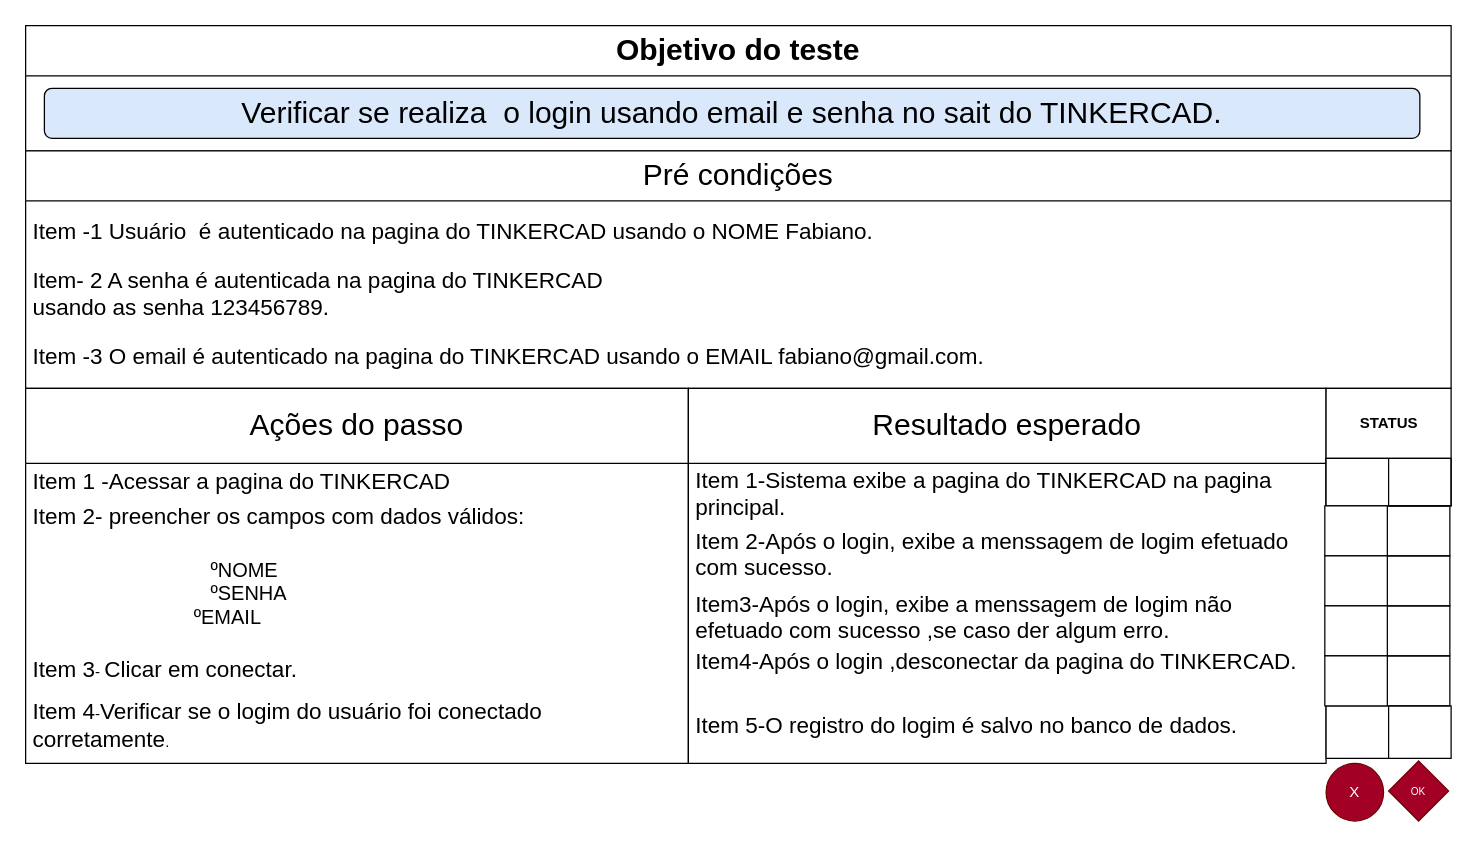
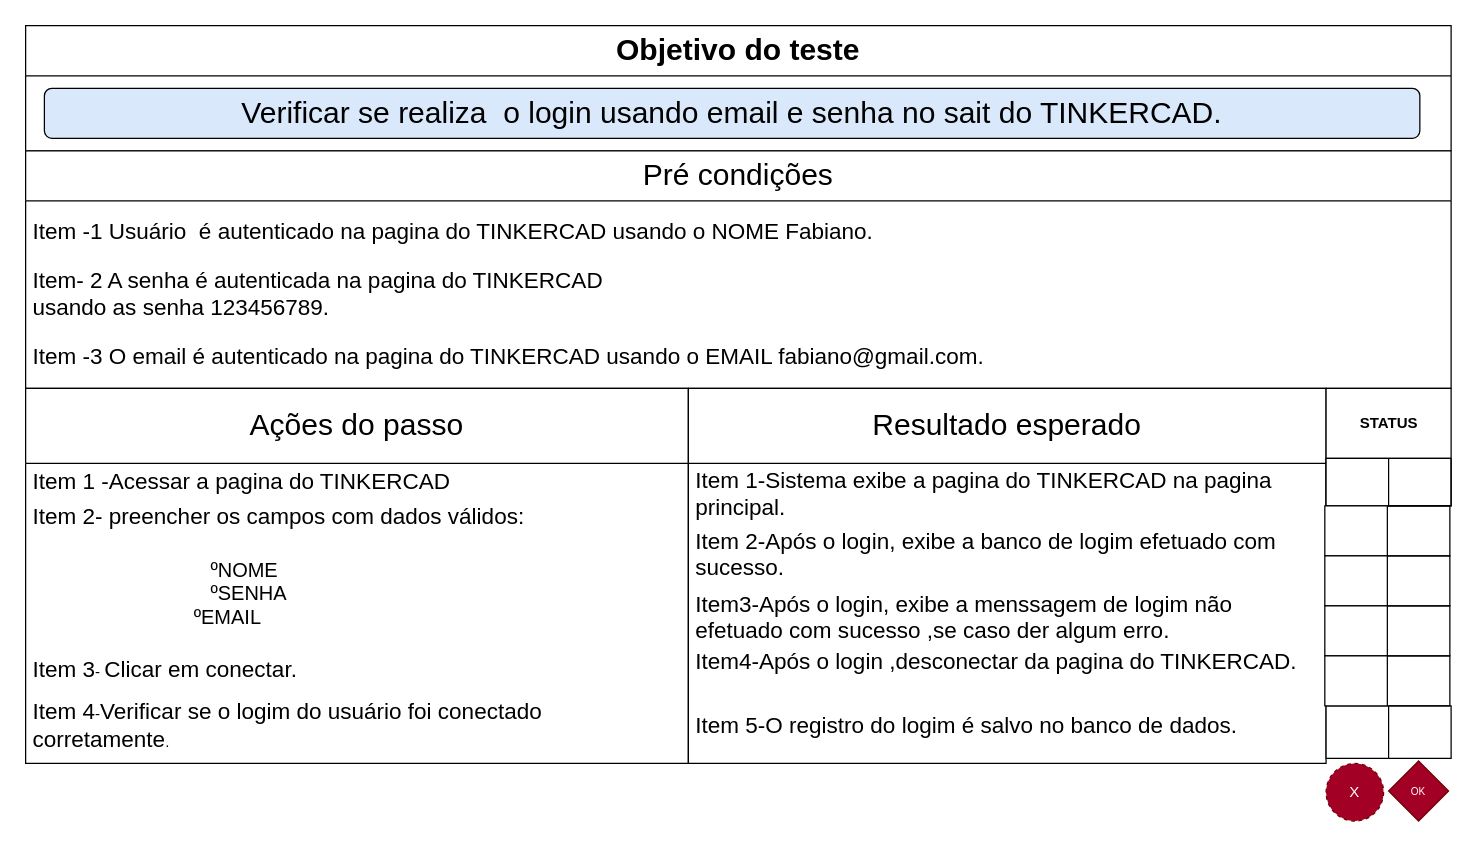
  <mxCell id="0" />
  <mxCell id="1" parent="0" />
  <mxCell id="2" value="&lt;font style=&quot;font-size: 24px;&quot;&gt;Objetivo do teste&lt;/font&gt;" style="swimlane;whiteSpace=wrap;html=1;startSize=40;" vertex="1" parent="1"><mxGeometry x="20" y="20" width="1140" height="100" as="geometry" /></mxCell>
  <mxCell id="3" value="&lt;font style=&quot;font-size: 24px;&quot;&gt;Verificar se realiza&amp;nbsp; o login usando email e senha no sait do TINKERCAD.&lt;/font&gt;" style="rounded=1;whiteSpace=wrap;html=1;fillColor=#dae8fc;" vertex="1" parent="2"><mxGeometry x="15" y="50" width="1100" height="40" as="geometry" /></mxCell>
  <mxCell id="4" value="&lt;font style=&quot;font-size: 24px;&quot;&gt;Ações do passo&lt;/font&gt;" style="swimlane;fontStyle=0;childLayout=stackLayout;horizontal=1;startSize=60;horizontalStack=0;resizeParent=1;resizeParentMax=0;resizeLast=0;collapsible=1;marginBottom=0;whiteSpace=wrap;html=1;" vertex="1" parent="1"><mxGeometry x="20" y="310" width="530" height="300" as="geometry" /></mxCell>
  <mxCell id="5" value="&lt;font style=&quot;font-size: 18px;&quot;&gt;Item 1 -Acessar a pagina do TINKERCAD&lt;/font&gt;" style="text;strokeColor=none;fillColor=none;align=left;verticalAlign=middle;spacingLeft=4;spacingRight=4;overflow=hidden;points=[[0,0.5],[1,0.5]];portConstraint=eastwest;rotatable=0;whiteSpace=wrap;html=1;" vertex="1" parent="4"><mxGeometry y="60" width="530" height="30" as="geometry" /></mxCell>
  <mxCell id="6" value="&lt;div&gt;&lt;font style=&quot;font-size: 18px;&quot;&gt;Item 2- preencher os campos com dados válidos:&lt;/font&gt;&lt;/div&gt;&lt;div&gt;&lt;font style=&quot;font-size: 18px;&quot;&gt;&lt;br&gt;&lt;/font&gt;&lt;/div&gt;&lt;div&gt;&lt;font size=&quot;3&quot;&gt;&lt;span style=&quot;white-space: pre;&quot;&gt;&#09;&lt;/span&gt;&lt;span style=&quot;white-space: pre;&quot;&gt;&#09;&lt;/span&gt;&lt;span style=&quot;white-space: pre;&quot;&gt;&#09;&lt;/span&gt;&lt;span style=&quot;white-space: pre;&quot;&gt;&#09;ºNOME&lt;/span&gt;&lt;/font&gt;&lt;/div&gt;&lt;div&gt;&lt;font size=&quot;3&quot;&gt;&lt;span style=&quot;white-space: pre;&quot;&gt;&lt;span style=&quot;white-space: pre;&quot;&gt;&#09;&lt;/span&gt;&lt;span style=&quot;white-space: pre;&quot;&gt;&#09;&lt;/span&gt;&lt;span style=&quot;white-space: pre;&quot;&gt;&#09;&lt;/span&gt;&lt;span style=&quot;white-space: pre;&quot;&gt;&#09;ºSENHA&lt;/span&gt;&lt;/span&gt;&lt;/font&gt;&lt;/div&gt;&lt;div&gt;&lt;font size=&quot;3&quot;&gt;&lt;span style=&quot;white-space: pre;&quot;&gt;&lt;span style=&quot;white-space: pre;&quot;&gt;&lt;span style=&quot;white-space: pre;&quot;&gt;&#09;&lt;/span&gt;&lt;span style=&quot;white-space: pre;&quot;&gt;&#09;&lt;/span&gt;&lt;span style=&quot;white-space: pre;&quot;&gt;&lt;span style=&quot;white-space: pre;&quot;&gt;&#09;     ºEMAIL&lt;/span&gt;&lt;/span&gt;&lt;/span&gt;&lt;/span&gt;&lt;/font&gt;&lt;/div&gt;&lt;div&gt;&lt;font size=&quot;3&quot;&gt;&lt;span style=&quot;white-space: pre;&quot;&gt;&lt;span style=&quot;white-space: pre;&quot;&gt;&lt;span style=&quot;white-space: pre;&quot;&gt;&lt;span style=&quot;white-space: pre;&quot;&gt;&lt;br&gt;&lt;/span&gt;&lt;/span&gt;&lt;/span&gt;&lt;/span&gt;&lt;/font&gt;&lt;/div&gt;" style="text;strokeColor=none;fillColor=none;align=left;verticalAlign=middle;spacingLeft=4;spacingRight=4;overflow=hidden;points=[[0,0.5],[1,0.5]];portConstraint=eastwest;rotatable=0;whiteSpace=wrap;html=1;" vertex="1" parent="4"><mxGeometry y="90" width="530" height="120" as="geometry" /></mxCell>
  <mxCell id="7" value="&lt;font style=&quot;font-size: 18px;&quot;&gt;Item 3&lt;/font&gt;- &lt;font style=&quot;font-size: 18px;&quot;&gt;Clicar em conectar.&lt;/font&gt;" style="text;strokeColor=none;fillColor=none;align=left;verticalAlign=middle;spacingLeft=4;spacingRight=4;overflow=hidden;points=[[0,0.5],[1,0.5]];portConstraint=eastwest;rotatable=0;whiteSpace=wrap;html=1;" vertex="1" parent="4"><mxGeometry y="210" width="530" height="30" as="geometry" /></mxCell>
  <mxCell id="8" value="&lt;font style=&quot;font-size: 18px;&quot;&gt;Item 4&lt;/font&gt;-&lt;font style=&quot;font-size: 18px;&quot;&gt;Verificar se o logim do usuário foi conectado corretamente&lt;/font&gt;." style="text;strokeColor=none;fillColor=none;align=left;verticalAlign=middle;spacingLeft=4;spacingRight=4;overflow=hidden;points=[[0,0.5],[1,0.5]];portConstraint=eastwest;rotatable=0;whiteSpace=wrap;html=1;" vertex="1" parent="4"><mxGeometry y="240" width="530" height="60" as="geometry" /></mxCell>
  <mxCell id="9" value="&lt;font style=&quot;font-size: 24px;&quot;&gt;Resultado esperado&lt;/font&gt;" style="swimlane;fontStyle=0;childLayout=stackLayout;horizontal=1;startSize=60;horizontalStack=0;resizeParent=1;resizeParentMax=0;resizeLast=0;collapsible=1;marginBottom=0;whiteSpace=wrap;html=1;" vertex="1" parent="1"><mxGeometry x="550" y="310" width="510" height="300" as="geometry" /></mxCell>
  <mxCell id="10" value="&lt;div&gt;&lt;font style=&quot;font-size: 18px;&quot;&gt;Item 1-Sistema exibe a pagina do TINKERCAD na pagina principal.&lt;/font&gt;&lt;/div&gt;" style="text;strokeColor=none;fillColor=none;align=left;verticalAlign=middle;spacingLeft=4;spacingRight=4;overflow=hidden;points=[[0,0.5],[1,0.5]];portConstraint=eastwest;rotatable=0;whiteSpace=wrap;html=1;" vertex="1" parent="9"><mxGeometry y="60" width="510" height="50" as="geometry" /></mxCell>
- <mxCell id="11" value="&lt;div&gt;&lt;font style=&quot;font-size: 18px;&quot;&gt;Item 2-Após o login, exibe a menssagem de logim efetuado com sucesso.&lt;/font&gt;&lt;/div&gt;&lt;div&gt;&lt;font style=&quot;font-size: 18px;&quot;&gt;&lt;br&gt;&lt;/font&gt;&lt;/div&gt;" style="text;strokeColor=none;fillColor=none;align=left;verticalAlign=middle;spacingLeft=4;spacingRight=4;overflow=hidden;points=[[0,0.5],[1,0.5]];portConstraint=eastwest;rotatable=0;whiteSpace=wrap;html=1;" vertex="1" parent="9"><mxGeometry y="110" width="510" height="50" as="geometry" /></mxCell>
+ <mxCell id="11" value="&lt;div&gt;&lt;font style=&quot;font-size: 18px;&quot;&gt;Item 2-Após o login, exibe a banco de logim efetuado com sucesso.&lt;/font&gt;&lt;/div&gt;&lt;div&gt;&lt;font style=&quot;font-size: 18px;&quot;&gt;&lt;br&gt;&lt;/font&gt;&lt;/div&gt;" style="text;strokeColor=none;fillColor=none;align=left;verticalAlign=middle;spacingLeft=4;spacingRight=4;overflow=hidden;points=[[0,0.5],[1,0.5]];portConstraint=eastwest;rotatable=0;whiteSpace=wrap;html=1;" vertex="1" parent="9"><mxGeometry y="110" width="510" height="50" as="geometry" /></mxCell>
  <mxCell id="12" value="&lt;div&gt;&lt;font style=&quot;font-size: 18px;&quot;&gt;Item3-Após o login, exibe a menssagem de logim não efetuado com sucesso ,se caso der algum erro.&lt;/font&gt;&lt;/div&gt;&lt;div&gt;&lt;font size=&quot;3&quot;&gt;&lt;br&gt;&lt;br&gt;&lt;/font&gt;&lt;/div&gt;" style="text;strokeColor=none;fillColor=none;align=left;verticalAlign=middle;spacingLeft=4;spacingRight=4;overflow=hidden;points=[[0,0.5],[1,0.5]];portConstraint=eastwest;rotatable=0;whiteSpace=wrap;html=1;" vertex="1" parent="9"><mxGeometry y="160" width="510" height="46" as="geometry" /></mxCell>
  <mxCell id="13" value="&lt;div&gt;&lt;font style=&quot;font-size: 18px;&quot;&gt;Item4-Após o login ,desconectar da pagina do TINKERCAD.&lt;/font&gt;&lt;/div&gt;&lt;div&gt;&lt;font size=&quot;3&quot;&gt;&lt;br&gt;&lt;br&gt;&lt;/font&gt;&lt;/div&gt;" style="text;strokeColor=none;fillColor=none;align=left;verticalAlign=middle;spacingLeft=4;spacingRight=4;overflow=hidden;points=[[0,0.5],[1,0.5]];portConstraint=eastwest;rotatable=0;whiteSpace=wrap;html=1;" vertex="1" parent="9"><mxGeometry y="206" width="510" height="34" as="geometry" /></mxCell>
  <mxCell id="14" value="&lt;font style=&quot;font-size: 18px;&quot;&gt;Item 5-O registro do logim é salvo no banco de dados.&lt;/font&gt;" style="text;strokeColor=none;fillColor=none;align=left;verticalAlign=middle;spacingLeft=4;spacingRight=4;overflow=hidden;points=[[0,0.5],[1,0.5]];portConstraint=eastwest;rotatable=0;whiteSpace=wrap;html=1;" vertex="1" parent="9"><mxGeometry y="240" width="510" height="60" as="geometry" /></mxCell>
- <mxCell id="15" value="&lt;font style=&quot;font-size: 12px;&quot;&gt;X&lt;/font&gt;" style="ellipse;whiteSpace=wrap;html=1;aspect=fixed;fillColor=light-dark(#a20025, #dc0e37);fontColor=#ffffff;strokeColor=#6F0000;" vertex="1" parent="1"><mxGeometry x="1060" y="610" width="46" height="46" as="geometry" /></mxCell>
+ <mxCell id="15" value="&lt;font style=&quot;font-size: 12px;&quot;&gt;X&lt;/font&gt;" style="ellipse;whiteSpace=wrap;html=1;aspect=fixed;fillColor=light-dark(#a20025, #dc0e37);fontColor=#ffffff;strokeColor=#6F0000;dashed=1;" vertex="1" parent="1"><mxGeometry x="1060" y="610" width="46" height="46" as="geometry" /></mxCell>
  <mxCell id="16" value="&lt;font style=&quot;font-size: 8px;&quot;&gt;OK&lt;/font&gt;" style="rhombus;whiteSpace=wrap;html=1;aspect=fixed;fillColor=light-dark(#a20025, #00ff00);fontColor=#ffffff;strokeColor=#6F0000;" vertex="1" parent="1"><mxGeometry x="1110" y="608" width="48" height="48" as="geometry" /></mxCell>
  <mxCell id="17" value="&lt;font style=&quot;font-size: 24px;&quot;&gt;Pré condições&lt;/font&gt;" style="swimlane;fontStyle=0;childLayout=stackLayout;horizontal=1;startSize=40;horizontalStack=0;resizeParent=1;resizeParentMax=0;resizeLast=0;collapsible=1;marginBottom=0;whiteSpace=wrap;html=1;" vertex="1" parent="1"><mxGeometry x="20" y="120" width="1140" height="190" as="geometry" /></mxCell>
  <mxCell id="18" value="&lt;font style=&quot;font-size: 18px;&quot;&gt;Item -1 Usuário&amp;nbsp; é autenticado na pagina do TINKERCAD usando o NOME Fabiano.&lt;/font&gt;" style="text;strokeColor=none;fillColor=none;align=left;verticalAlign=middle;spacingLeft=4;spacingRight=4;overflow=hidden;points=[[0,0.5],[1,0.5]];portConstraint=eastwest;rotatable=0;whiteSpace=wrap;html=1;" vertex="1" parent="17"><mxGeometry y="40" width="1140" height="50" as="geometry" /></mxCell>
  <mxCell id="19" value="&lt;div&gt;&lt;font style=&quot;font-size: 18px;&quot;&gt;Item- 2 A senha é autenticada na pagina do TINKERCAD&lt;/font&gt;&lt;/div&gt;&lt;font style=&quot;font-size: 18px;&quot;&gt;usando as senha 123456789.&lt;/font&gt;" style="text;strokeColor=none;fillColor=none;align=left;verticalAlign=middle;spacingLeft=4;spacingRight=4;overflow=hidden;points=[[0,0.5],[1,0.5]];portConstraint=eastwest;rotatable=0;whiteSpace=wrap;html=1;" vertex="1" parent="17"><mxGeometry y="90" width="1140" height="50" as="geometry" /></mxCell>
  <mxCell id="20" value="&lt;div&gt;&lt;font style=&quot;font-size: 18px;&quot;&gt;Item -3 O email é autenticado na pagina do TINKERCAD usando o EMAIL fabiano@gmail.com.&lt;/font&gt;&lt;/div&gt;" style="text;strokeColor=none;fillColor=none;align=left;verticalAlign=middle;spacingLeft=4;spacingRight=4;overflow=hidden;points=[[0,0.5],[1,0.5]];portConstraint=eastwest;rotatable=0;whiteSpace=wrap;html=1;" vertex="1" parent="17"><mxGeometry y="140" width="1140" height="50" as="geometry" /></mxCell>
  <mxCell id="21" value="STATUS" style="swimlane;childLayout=stackLayout;resizeParent=1;resizeParentMax=0;horizontal=1;startSize=56;horizontalStack=0;html=1;" vertex="1" parent="1"><mxGeometry x="1060" y="310" width="100" height="94" as="geometry" /></mxCell>
  <mxCell id="22" value="" style="swimlane;startSize=50;horizontal=0;html=1;" vertex="1" parent="21"><mxGeometry y="56" width="100" height="38" as="geometry" /></mxCell>
  <mxCell id="23" value="" style="swimlane;startSize=50;horizontal=0;html=1;" vertex="1" parent="1"><mxGeometry x="1060" y="564" width="100" height="42" as="geometry" /></mxCell>
  <mxCell id="24" value="" style="swimlane;startSize=50;horizontal=0;html=1;" vertex="1" parent="1"><mxGeometry x="1059" y="404" width="100" height="40" as="geometry" /></mxCell>
  <mxCell id="25" value="" style="swimlane;startSize=50;horizontal=0;html=1;" vertex="1" parent="1"><mxGeometry x="1059" y="444" width="100" height="40" as="geometry" /></mxCell>
  <mxCell id="26" value="" style="swimlane;startSize=50;horizontal=0;html=1;" vertex="1" parent="1"><mxGeometry x="1059" y="484" width="100" height="40" as="geometry" /></mxCell>
  <mxCell id="27" value="" style="swimlane;startSize=50;horizontal=0;html=1;" vertex="1" parent="1"><mxGeometry x="1059" y="524" width="100" height="40" as="geometry" /></mxCell>
